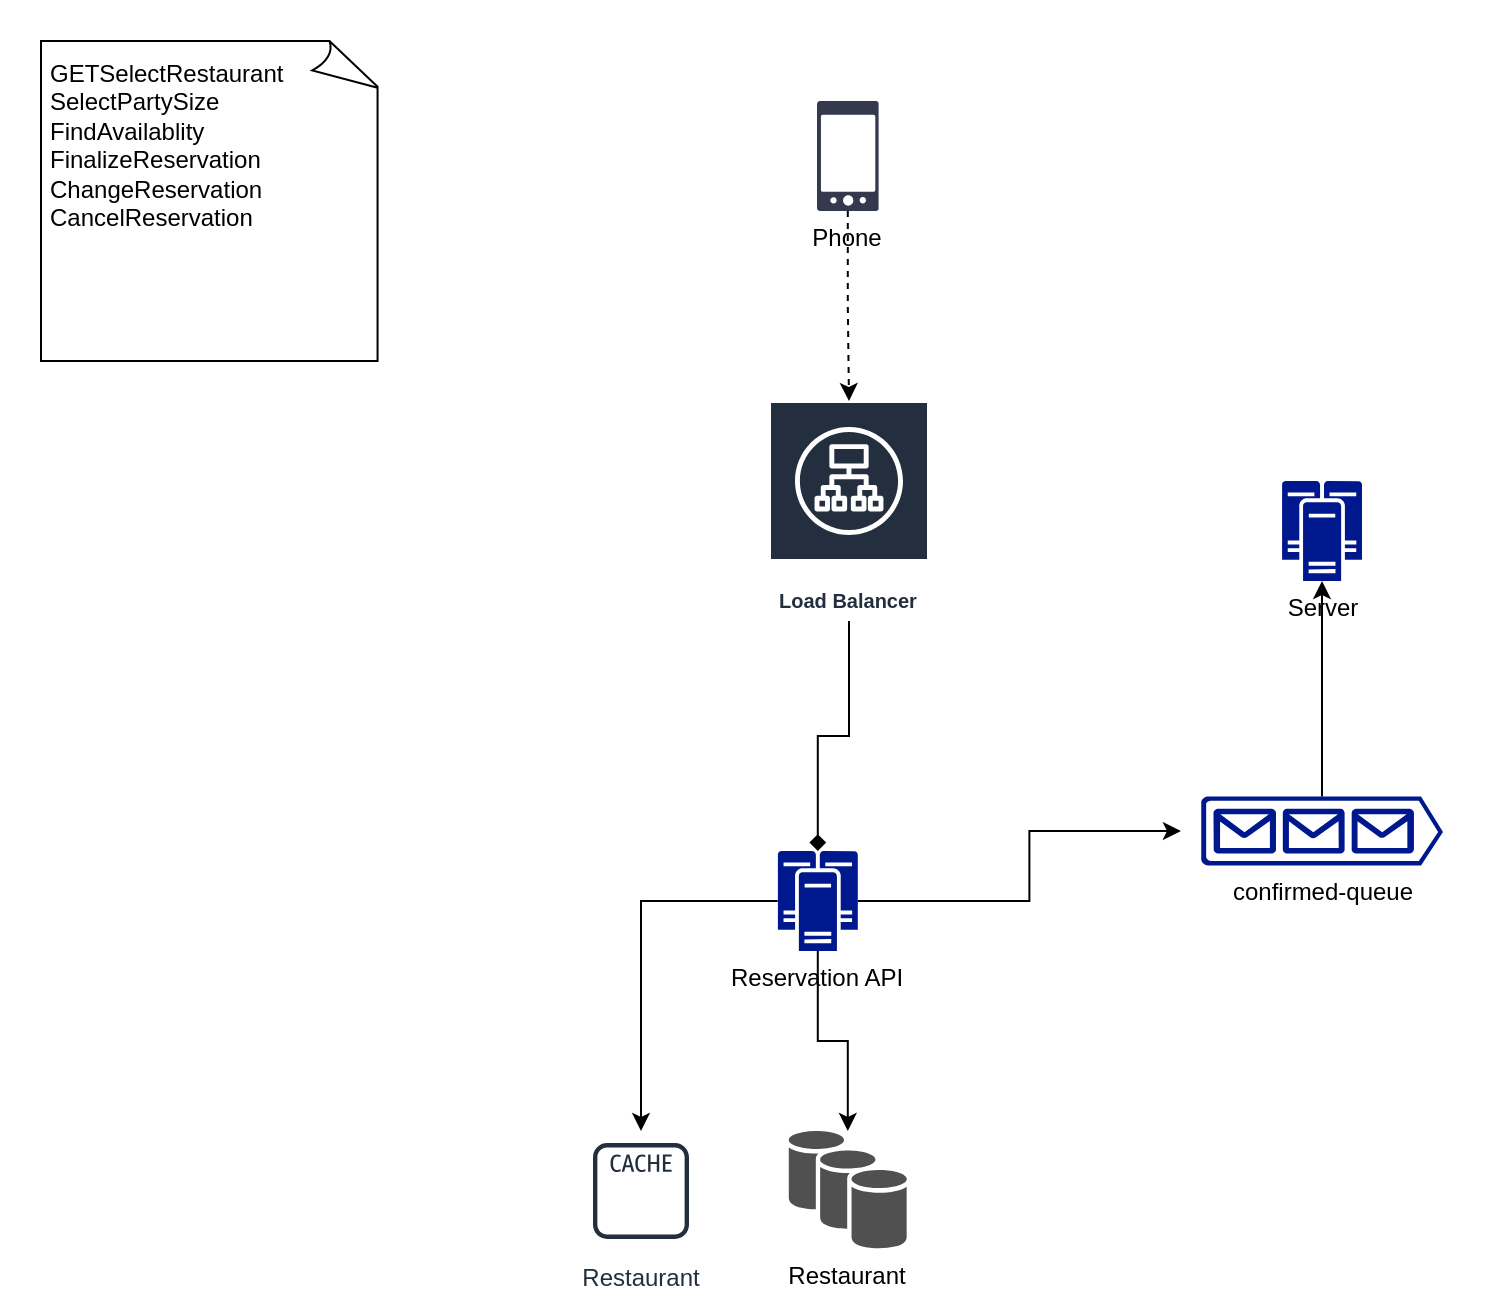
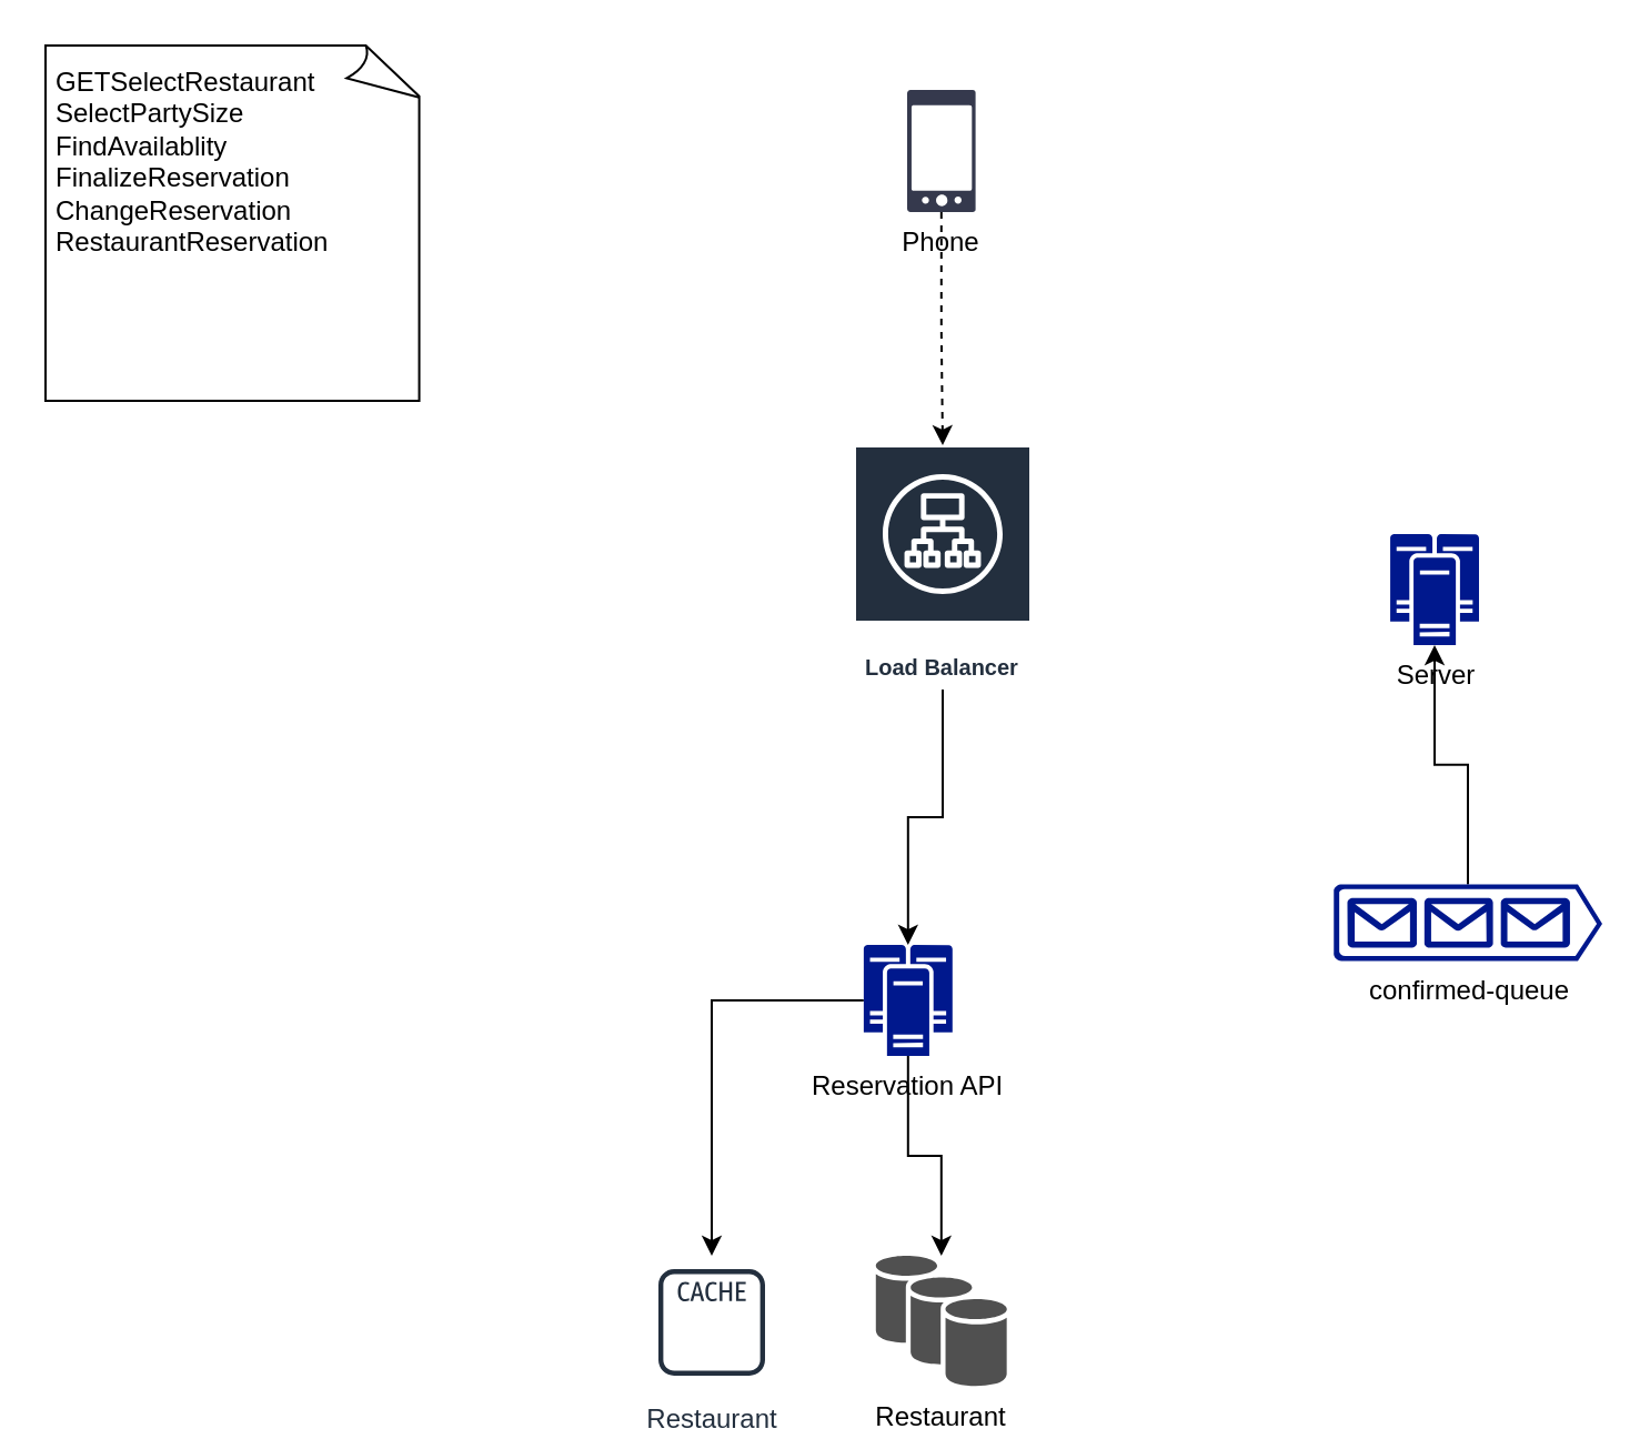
  <mxCell id="0" />
  <mxCell id="1" parent="0" />
- <mxCell id="2" value="GETSelectRestaurant&lt;div&gt;SelectPartySize&lt;/div&gt;&lt;div&gt;FindAvailablity&lt;/div&gt;&lt;div&gt;FinalizeReservation&lt;br&gt;Change&lt;span style=&quot;background-color: initial;&quot;&gt;Reservation&lt;/span&gt;&lt;/div&gt;&lt;div&gt;&lt;span style=&quot;background-color: initial;&quot;&gt;Cancel&lt;/span&gt;&lt;span style=&quot;background-color: initial;&quot;&gt;Reservation&lt;/span&gt;&lt;/div&gt;" style="whiteSpace=wrap;html=1;shape=mxgraph.basic.document;align=left;verticalAlign=top;spacingTop=0;spacing=5;" parent="1" vertex="1"><mxGeometry x="20" y="20" width="170" height="160" as="geometry" /></mxCell>
+ <mxCell id="2" value="GETSelectRestaurant&lt;div&gt;SelectPartySize&lt;/div&gt;&lt;div&gt;FindAvailablity&lt;/div&gt;&lt;div&gt;FinalizeReservation&lt;br&gt;Change&lt;span style=&quot;background-color: initial;&quot;&gt;Reservation&lt;/span&gt;&lt;/div&gt;&lt;div&gt;&lt;span style=&quot;background-color: initial;&quot;&gt;Restaurant&lt;/span&gt;&lt;span style=&quot;background-color: initial;&quot;&gt;Reservation&lt;/span&gt;&lt;/div&gt;" style="whiteSpace=wrap;html=1;shape=mxgraph.basic.document;align=left;verticalAlign=top;spacingTop=0;spacing=5;" parent="1" vertex="1"><mxGeometry x="20" y="20" width="170" height="160" as="geometry" /></mxCell>
  <mxCell id="3" style="edgeStyle=orthogonalEdgeStyle;rounded=0;orthogonalLoop=1;jettySize=auto;html=1;dashed=1;" parent="1" source="4" target="9" edge="1"><mxGeometry relative="1" as="geometry" /></mxCell>
- <mxCell id="4" value="Phone" style="sketch=0;html=1;aspect=fixed;strokeColor=none;shadow=0;fillColor=#35394D;verticalAlign=top;labelPosition=center;verticalLabelPosition=bottom;shape=mxgraph.gcp2.phone_android" parent="1" vertex="1"><mxGeometry x="408" y="50" width="30.8" height="55" as="geometry" /></mxCell>
+ <mxCell id="4" value="Phone" style="sketch=0;html=1;aspect=fixed;strokeColor=none;shadow=0;fillColor=#35394D;verticalAlign=top;labelPosition=center;verticalLabelPosition=bottom;shape=mxgraph.gcp2.phone_android" parent="1" vertex="1"><mxGeometry x="408" y="40" width="30.8" height="55" as="geometry" /></mxCell>
  <mxCell id="5" style="edgeStyle=orthogonalEdgeStyle;rounded=0;orthogonalLoop=1;jettySize=auto;html=1;" parent="1" source="7" target="15" edge="1"><mxGeometry relative="1" as="geometry" /></mxCell>
  <mxCell id="6" style="edgeStyle=orthogonalEdgeStyle;rounded=0;orthogonalLoop=1;jettySize=auto;html=1;" parent="1" source="7" target="14" edge="1"><mxGeometry relative="1" as="geometry" /></mxCell>
  <mxCell id="7" value="Reservation API" style="sketch=0;aspect=fixed;pointerEvents=1;shadow=0;dashed=0;html=1;strokeColor=none;labelPosition=center;verticalLabelPosition=bottom;verticalAlign=top;align=center;fillColor=#00188D;shape=mxgraph.mscae.enterprise.cluster_server" parent="1" vertex="1"><mxGeometry x="388.4" y="425" width="40" height="50" as="geometry" /></mxCell>
- <mxCell id="8" style="edgeStyle=orthogonalEdgeStyle;rounded=0;orthogonalLoop=1;jettySize=auto;html=1;endArrow=diamond;" parent="1" source="9" target="7" edge="1"><mxGeometry relative="1" as="geometry" /></mxCell>
+ <mxCell id="8" style="edgeStyle=orthogonalEdgeStyle;rounded=0;orthogonalLoop=1;jettySize=auto;html=1;" parent="1" source="9" target="7" edge="1"><mxGeometry relative="1" as="geometry" /></mxCell>
  <mxCell id="9" value="Load Balancer" style="sketch=0;outlineConnect=0;fontColor=#232F3E;gradientColor=none;strokeColor=#ffffff;fillColor=#232F3E;dashed=0;verticalLabelPosition=middle;verticalAlign=bottom;align=center;html=1;whiteSpace=wrap;fontSize=10;fontStyle=1;spacing=3;shape=mxgraph.aws4.productIcon;prIcon=mxgraph.aws4.application_load_balancer;" parent="1" vertex="1"><mxGeometry x="384" y="200" width="80" height="110" as="geometry" /></mxCell>
  <mxCell id="10" style="edgeStyle=orthogonalEdgeStyle;rounded=0;orthogonalLoop=1;jettySize=auto;html=1;" parent="1" source="11" target="13" edge="1"><mxGeometry relative="1" as="geometry" /></mxCell>
  <mxCell id="11" value="confirmed-queue" style="sketch=0;aspect=fixed;pointerEvents=1;shadow=0;dashed=0;html=1;strokeColor=none;labelPosition=center;verticalLabelPosition=bottom;verticalAlign=top;align=center;fillColor=#00188D;shape=mxgraph.azure.queue_generic" parent="1" vertex="1"><mxGeometry x="600" y="397.7" width="121" height="34.6" as="geometry" /></mxCell>
- <mxCell id="12" style="edgeStyle=orthogonalEdgeStyle;rounded=0;orthogonalLoop=1;jettySize=auto;html=1;entryX=-0.083;entryY=0.5;entryDx=0;entryDy=0;entryPerimeter=0;" parent="1" source="7" target="11" edge="1"><mxGeometry relative="1" as="geometry" /></mxCell>
- <mxCell id="13" value="Server" style="sketch=0;aspect=fixed;pointerEvents=1;shadow=0;dashed=0;html=1;strokeColor=none;labelPosition=center;verticalLabelPosition=bottom;verticalAlign=top;align=center;fillColor=#00188D;shape=mxgraph.mscae.enterprise.cluster_server" parent="1" vertex="1"><mxGeometry x="640.5" y="240" width="40" height="50" as="geometry" /></mxCell>
+ <mxCell id="13" value="Server" style="sketch=0;aspect=fixed;pointerEvents=1;shadow=0;dashed=0;html=1;strokeColor=none;labelPosition=center;verticalLabelPosition=bottom;verticalAlign=top;align=center;fillColor=#00188D;shape=mxgraph.mscae.enterprise.cluster_server" parent="1" vertex="1"><mxGeometry x="625.5" y="240" width="40" height="50" as="geometry" /></mxCell>
  <mxCell id="14" value="Restaurant" style="sketch=0;shadow=0;dashed=0;html=1;strokeColor=none;fillColor=#505050;labelPosition=center;verticalLabelPosition=bottom;verticalAlign=top;outlineConnect=0;align=center;shape=mxgraph.office.databases.database_availability_group;" parent="1" vertex="1"><mxGeometry x="393.9" y="565" width="59" height="59" as="geometry" /></mxCell>
  <mxCell id="15" value="Restaurant" style="sketch=0;outlineConnect=0;fontColor=#232F3E;gradientColor=none;strokeColor=#232F3E;fillColor=#ffffff;dashed=0;verticalLabelPosition=bottom;verticalAlign=top;align=center;html=1;fontSize=12;fontStyle=0;aspect=fixed;shape=mxgraph.aws4.resourceIcon;resIcon=mxgraph.aws4.cache_node;" parent="1" vertex="1"><mxGeometry x="290" y="565" width="60" height="60" as="geometry" /></mxCell>
